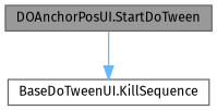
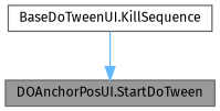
  digraph {
    rankdir=TB
    fontname="Fira Sans"
    node [fontname="Fira Sans" fontsize=10 shape=box style=filled]
    n1 [color=gray40 fillcolor=grey60 fontcolor=black height=0.2 label="DOAnchorPosUI.StartDoTween" width=0.4]
    n2 [color=grey40 fillcolor=white height=0.2 label="BaseDoTweenUI.KillSequence" width=0.4]
-   n1 -> n2 [color=steelblue1 fontname="Fira Sans" fontsize=10 labelfontname=Helvetica labelfontsize=10 style=solid]
+   n2 -> n1 [color=steelblue1 fontname="Fira Sans" fontsize=10 labelfontname=Helvetica labelfontsize=10 style=solid]
  }
